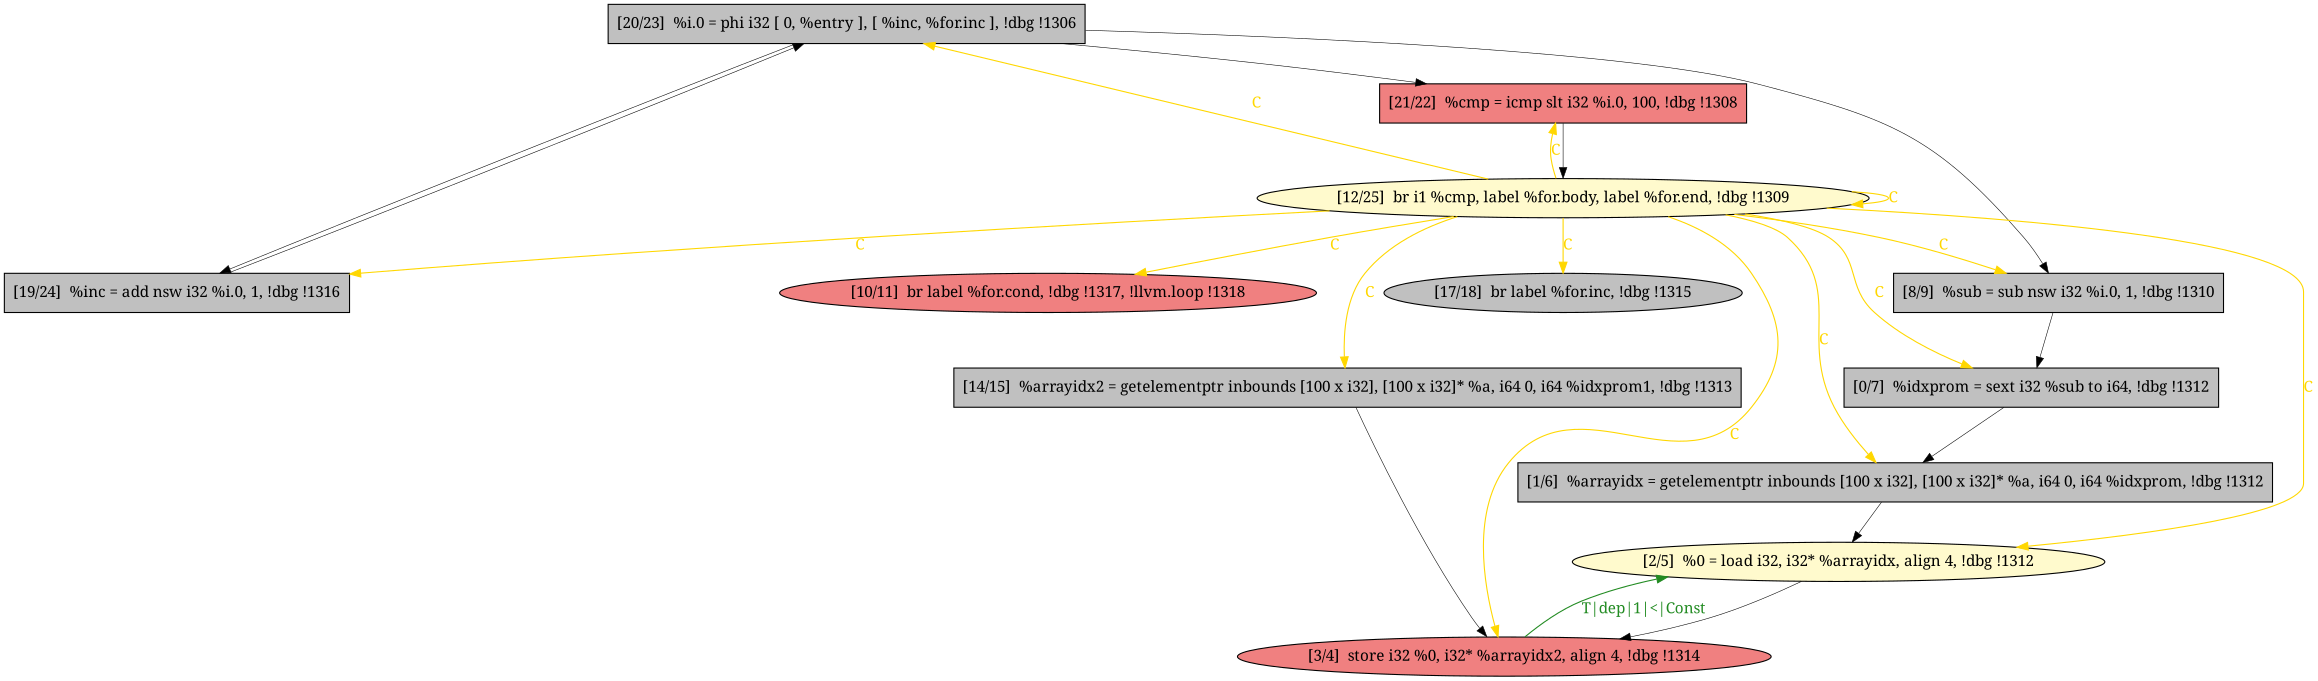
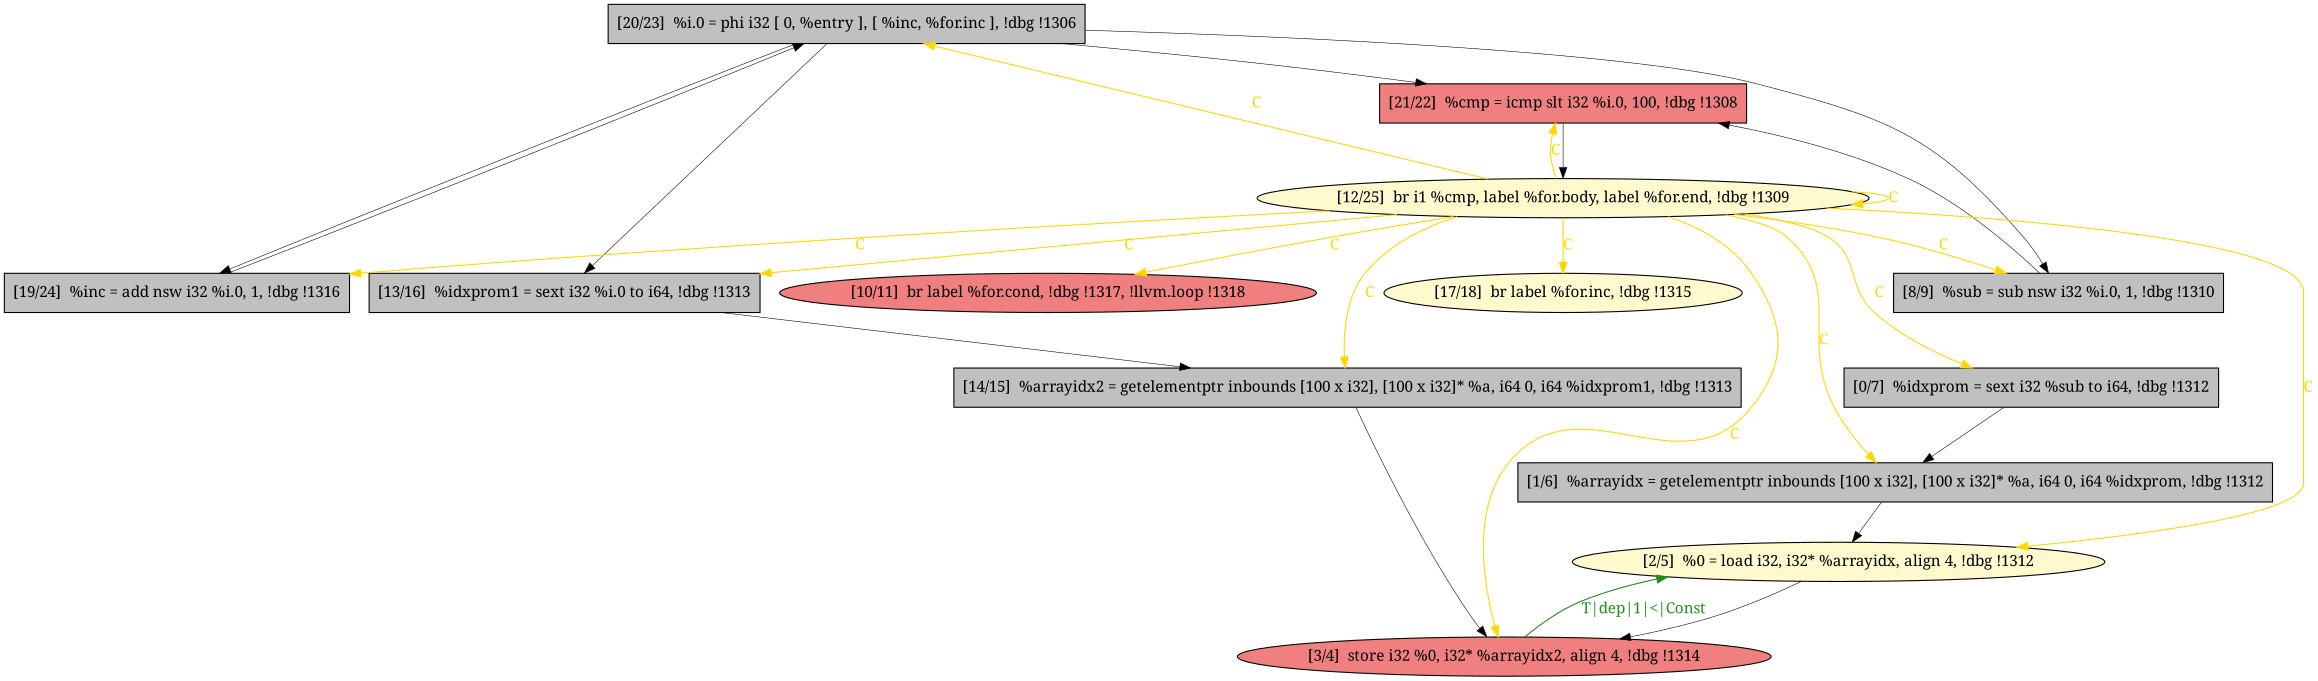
  digraph {
    fontname="Noto Serif"
    node [fillcolor=grey fontname="Noto Serif" shape=rectangle style=filled]
    edge [color=gold fontcolor=gold fontname="Noto Serif" penwidth=1.0 style=solid]
    n1 [fillcolor=lemonchiffon label="[2/5]  %0 = load i32, i32* %arrayidx, align 4, !dbg !1312" shape=ellipse]
    n2 [fillcolor=lightcoral label="[3/4]  store i32 %0, i32* %arrayidx2, align 4, !dbg !1314" shape=ellipse]
+   n3 [label="[13/16]  %idxprom1 = sext i32 %i.0 to i64, !dbg !1313"]
    n4 [label="[14/15]  %arrayidx2 = getelementptr inbounds [100 x i32], [100 x i32]* %a, i64 0, i64 %idxprom1, !dbg !1313"]
    n5 [label="[19/24]  %inc = add nsw i32 %i.0, 1, !dbg !1316"]
    n6 [label="[20/23]  %i.0 = phi i32 [ 0, %entry ], [ %inc, %for.inc ], !dbg !1306"]
    n7 [fillcolor=lightcoral label="[21/22]  %cmp = icmp slt i32 %i.0, 100, !dbg !1308"]
    n8 [label="[8/9]  %sub = sub nsw i32 %i.0, 1, !dbg !1310"]
-   n9 [label="[17/18]  br label %for.inc, !dbg !1315" shape=ellipse]
+   n9 [fillcolor=lemonchiffon label="[17/18]  br label %for.inc, !dbg !1315" shape=ellipse]
    n10 [fillcolor=lemonchiffon label="[12/25]  br i1 %cmp, label %for.body, label %for.end, !dbg !1309" shape=ellipse]
    n11 [label="[0/7]  %idxprom = sext i32 %sub to i64, !dbg !1312"]
    n12 [label="[1/6]  %arrayidx = getelementptr inbounds [100 x i32], [100 x i32]* %a, i64 0, i64 %idxprom, !dbg !1312"]
    n13 [fillcolor=lightcoral label="[10/11]  br label %for.cond, !dbg !1317, !llvm.loop !1318" shape=ellipse]
    n1 -> n2 [color=black fontcolor=black penwidth=0.5]
    n2 -> n1 [color=forestgreen fontcolor=forestgreen label="T|dep|1|<|Const"]
+   n3 -> n4 [color=black fontcolor=black penwidth=0.5]
    n4 -> n2 [color=black fontcolor=black penwidth=0.5]
    n5 -> n6 [color=black fontcolor=black penwidth=0.5]
+   n6 -> n3 [color=black fontcolor=black penwidth=0.5]
    n6 -> n5 [color=black fontcolor=black penwidth=0.5]
    n6 -> n7 [color=black fontcolor=black penwidth=0.5]
    n6 -> n8 [color=black fontcolor=black penwidth=0.5]
    n7 -> n10 [color=black fontcolor=black penwidth=0.5]
-   n8 -> n11 [color=black fontcolor=black penwidth=0.5]
+   n8 -> n7 [color=black fontcolor=black penwidth=0.5]
    n10 -> n1 [label=C]
    n10 -> n2 [label=C]
+   n10 -> n3 [label=C]
    n10 -> n4 [label=C]
    n10 -> n5 [label=C]
    n10 -> n6 [label=C]
    n10 -> n7 [label=C]
    n10 -> n8 [label=C]
    n10 -> n9 [label=C]
    n10 -> n10 [label=C]
    n10 -> n11 [label=C]
    n10 -> n12 [label=C]
    n10 -> n13 [label=C]
    n11 -> n12 [color=black fontcolor=black penwidth=0.5]
    n12 -> n1 [color=black fontcolor=black penwidth=0.5]
  }
